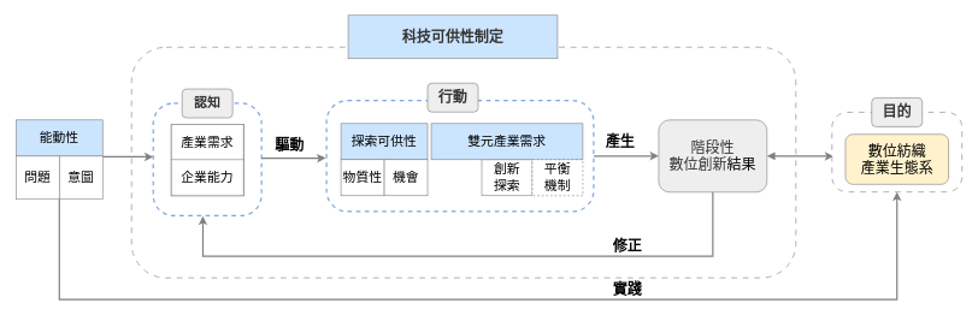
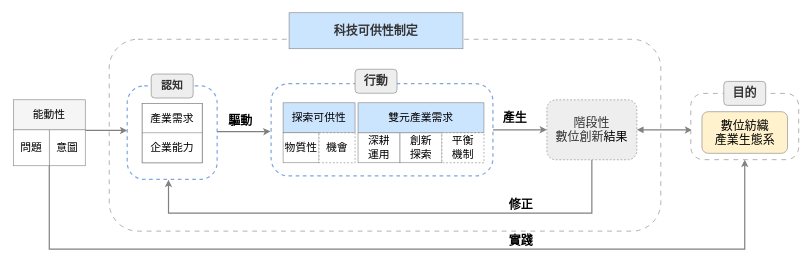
  <mxCell id="0" />
  <mxCell id="1" parent="0" />
  <mxCell id="2" value="" style="rounded=1;whiteSpace=wrap;html=1;movable=1;resizable=1;rotatable=1;deletable=1;editable=1;locked=0;connectable=1;strokeWidth=1;fontFamily=標楷體;fontSize=18;fontStyle=0;dashed=1;dashPattern=8 8;strokeColor=#808080;" parent="1" vertex="1"><mxGeometry x="181" y="65" width="920" height="320" as="geometry" /></mxCell>
  <mxCell id="3" value="&lt;font style=&quot;font-size: 20px;&quot; face=&quot;標楷體&quot;&gt;&lt;b style=&quot;&quot;&gt;驅&lt;/b&gt;&lt;/font&gt;&lt;b style=&quot;font-size: 20px; font-family: 標楷體; background-color: transparent; color: light-dark(rgb(0, 0, 0), rgb(255, 255, 255));&quot;&gt;動&lt;/b&gt;" style="text;html=1;align=center;verticalAlign=middle;whiteSpace=wrap;rounded=0;fontFamily=Helvetica;fontSize=12;fontColor=default;" parent="1" vertex="1"><mxGeometry x="373.003" y="185.535" width="54.375" height="30" as="geometry" /></mxCell>
  <mxCell id="4" value="&lt;font style=&quot;font-size: 20px;&quot; color=&quot;#333333&quot;&gt;&lt;b&gt;科技可供性制定&lt;/b&gt;&lt;/font&gt;" style="rounded=0;whiteSpace=wrap;html=1;strokeColor=#808080;fillColor=#cce5ff;fontFamily=標楷體;fontSize=18;fontStyle=0;align=center;verticalAlign=middle;fontColor=default;resizable=1;" parent="1" vertex="1"><mxGeometry x="481" y="20.81" width="290" height="60" as="geometry" /></mxCell>
  <mxCell id="5" value="&lt;font face=&quot;標楷體&quot;&gt;&lt;span style=&quot;font-size: 20px;&quot;&gt;&lt;b&gt;產生&lt;/b&gt;&lt;/span&gt;&lt;/font&gt;" style="text;html=1;align=center;verticalAlign=middle;whiteSpace=wrap;rounded=0;fontFamily=Helvetica;fontSize=12;fontColor=default;" parent="1" vertex="1"><mxGeometry x="831" y="180.535" width="54.375" height="30" as="geometry" /></mxCell>
  <mxCell id="6" style="edgeStyle=orthogonalEdgeStyle;rounded=0;orthogonalLoop=1;jettySize=auto;html=1;exitX=1;exitY=0.5;exitDx=0;exitDy=0;strokeWidth=2;strokeColor=#808080;entryX=-0.003;entryY=0.516;entryDx=0;entryDy=0;entryPerimeter=0;" parent="1" target="30" edge="1"><mxGeometry relative="1" as="geometry"><mxPoint x="361" y="221.035" as="sourcePoint" /><mxPoint x="461" y="220" as="targetPoint" /><Array as="points"><mxPoint x="361" y="219" /><mxPoint x="441" y="219" /></Array></mxGeometry></mxCell>
  <mxCell id="7" value="&lt;font face=&quot;標楷體&quot;&gt;&lt;span style=&quot;font-size: 20px;&quot;&gt;&lt;b&gt;修正&lt;/b&gt;&lt;/span&gt;&lt;/font&gt;" style="text;html=1;align=center;verticalAlign=middle;whiteSpace=wrap;rounded=0;fontFamily=Helvetica;fontSize=12;fontColor=default;" parent="1" vertex="1"><mxGeometry x="841" y="324.995" width="54.375" height="30" as="geometry" /></mxCell>
  <mxCell id="8" value="&lt;font face=&quot;標楷體&quot;&gt;&lt;span style=&quot;font-size: 20px;&quot;&gt;&lt;b&gt;實踐&lt;/b&gt;&lt;/span&gt;&lt;/font&gt;" style="text;html=1;align=center;verticalAlign=middle;whiteSpace=wrap;rounded=0;" parent="1" vertex="1"><mxGeometry x="841" y="384.995" width="54.375" height="30" as="geometry" /></mxCell>
  <mxCell id="9" style="edgeStyle=orthogonalEdgeStyle;rounded=0;orthogonalLoop=1;jettySize=auto;html=1;entryX=0.009;entryY=0.413;entryDx=0;entryDy=0;entryPerimeter=0;strokeColor=#808080;strokeWidth=2;align=center;verticalAlign=middle;fontFamily=Helvetica;fontSize=11;fontColor=default;labelBackgroundColor=default;endArrow=classic;startArrow=block;startFill=1;exitX=1;exitY=0.5;exitDx=0;exitDy=0;" parent="1" source="11" edge="1"><mxGeometry relative="1" as="geometry"><mxPoint x="1031" y="216" as="sourcePoint" /><mxPoint x="1153.11" y="216.323" as="targetPoint" /></mxGeometry></mxCell>
  <mxCell id="10" style="edgeStyle=orthogonalEdgeStyle;rounded=0;orthogonalLoop=1;jettySize=auto;html=1;exitX=0.5;exitY=1;exitDx=0;exitDy=0;entryX=0.459;entryY=1.004;entryDx=0;entryDy=0;entryPerimeter=0;strokeColor=#808080;strokeWidth=2;align=center;verticalAlign=middle;fontFamily=Helvetica;fontSize=11;fontColor=default;labelBackgroundColor=default;endArrow=classic;" parent="1" source="11" target="23" edge="1"><mxGeometry relative="1" as="geometry"><Array as="points"><mxPoint x="986" y="355" /><mxPoint x="280" y="355" /></Array></mxGeometry></mxCell>
- <mxCell id="11" value="&lt;div&gt;&lt;font style=&quot;font-size: 20px;&quot; color=&quot;#333333&quot;&gt;階段性&lt;/font&gt;&lt;/div&gt;&lt;div&gt;&lt;font style=&quot;font-size: 20px;&quot; color=&quot;#333333&quot;&gt;數位創新&lt;/font&gt;&lt;span style=&quot;font-size: 20px; background-color: transparent; color: light-dark(rgb(0, 0, 0), rgb(255, 255, 255));&quot;&gt;結果&lt;/span&gt;&lt;/div&gt;" style="rounded=1;whiteSpace=wrap;html=1;strokeColor=#808080;fillColor=#eeeeee;fontFamily=標楷體;fontSize=18;fontStyle=0;align=center;verticalAlign=middle;fontColor=default;" parent="1" vertex="1"><mxGeometry x="911" y="166" width="150" height="100" as="geometry" /></mxCell>
+ <mxCell id="11" value="&lt;div&gt;&lt;font style=&quot;font-size: 20px;&quot; color=&quot;#333333&quot;&gt;階段性&lt;/font&gt;&lt;/div&gt;&lt;div&gt;&lt;font style=&quot;font-size: 20px;&quot; color=&quot;#333333&quot;&gt;數位創新&lt;/font&gt;&lt;span style=&quot;font-size: 20px; background-color: transparent; color: light-dark(rgb(0, 0, 0), rgb(255, 255, 255));&quot;&gt;結果&lt;/span&gt;&lt;/div&gt;" style="rounded=1;whiteSpace=wrap;html=1;strokeColor=#808080;fillColor=#eeeeee;fontFamily=標楷體;fontSize=18;fontStyle=0;align=center;verticalAlign=middle;fontColor=default;dashed=1;" parent="1" vertex="1"><mxGeometry x="911" y="166" width="150" height="100" as="geometry" /></mxCell>
  <mxCell id="12" value="" style="group" parent="1" vertex="1" connectable="0"><mxGeometry x="1151" y="135.26" width="180" height="130.55" as="geometry" /></mxCell>
  <mxCell id="13" value="" style="rounded=1;whiteSpace=wrap;html=1;movable=1;resizable=1;rotatable=1;deletable=1;editable=1;locked=0;connectable=1;strokeWidth=1;dashed=1;dashPattern=8 8;fontFamily=標楷體;fontSize=18;fontStyle=0;arcSize=19;strokeColor=#808080;" parent="12" vertex="1"><mxGeometry y="20.01" width="180" height="110.54" as="geometry" /></mxCell>
  <mxCell id="14" value="&lt;font style=&quot;font-size: 20px;&quot;&gt;數位紡織&lt;/font&gt;&lt;div&gt;&lt;font style=&quot;font-size: 20px;&quot;&gt;產業生態系&lt;/font&gt;&lt;/div&gt;" style="rounded=1;whiteSpace=wrap;html=1;fontSize=18;fontFamily=標楷體;movable=1;resizable=1;rotatable=1;deletable=1;editable=1;locked=0;connectable=1;fontStyle=0;fillColor=#fff2cc;strokeColor=#808080;" parent="12" vertex="1"><mxGeometry x="18.61" y="50.55" width="142.78" height="69.45" as="geometry" /></mxCell>
  <mxCell id="15" value="&lt;font color=&quot;#333333&quot; style=&quot;font-size: 20px;&quot;&gt;&lt;span style=&quot;&quot;&gt;&lt;b&gt;目的&lt;/b&gt;&lt;/span&gt;&lt;/font&gt;" style="rounded=1;whiteSpace=wrap;html=1;strokeColor=#808080;fillColor=#eeeeee;fontFamily=標楷體;fontSize=18;fontStyle=0;align=center;verticalAlign=middle;fontColor=default;" parent="12" vertex="1"><mxGeometry x="55" width="70" height="40" as="geometry" /></mxCell>
  <mxCell id="16" style="edgeStyle=orthogonalEdgeStyle;rounded=0;orthogonalLoop=1;jettySize=auto;html=1;strokeColor=#808080;strokeWidth=2;align=center;verticalAlign=middle;fontFamily=Helvetica;fontSize=11;fontColor=default;labelBackgroundColor=default;endArrow=classic;" parent="1" source="18" target="23" edge="1"><mxGeometry relative="1" as="geometry"><Array as="points"><mxPoint x="161" y="217" /><mxPoint x="161" y="217" /></Array></mxGeometry></mxCell>
  <mxCell id="17" style="edgeStyle=orthogonalEdgeStyle;rounded=0;orthogonalLoop=1;jettySize=auto;html=1;exitX=0.5;exitY=1;exitDx=0;exitDy=0;entryX=0.5;entryY=1;entryDx=0;entryDy=0;strokeColor=#808080;strokeWidth=2;align=center;verticalAlign=middle;fontFamily=Helvetica;fontSize=11;fontColor=default;labelBackgroundColor=default;endArrow=classic;" parent="1" source="18" target="13" edge="1"><mxGeometry relative="1" as="geometry"><mxPoint x="81" y="415" as="targetPoint" /><Array as="points"><mxPoint x="81" y="415" /><mxPoint x="1241" y="415" /></Array></mxGeometry></mxCell>
  <mxCell id="18" value="" style="group;movable=1;resizable=1;rotatable=1;deletable=1;editable=1;locked=0;connectable=1;" parent="1" vertex="1" connectable="0"><mxGeometry x="20.998" y="165.97" width="120.003" height="110" as="geometry" /></mxCell>
  <mxCell id="19" value="問題" style="rounded=0;whiteSpace=wrap;html=1;movable=1;resizable=1;rotatable=1;deletable=1;editable=1;locked=0;connectable=1;fontFamily=標楷體;fontSize=18;fontStyle=0;strokeColor=#808080;" parent="18" vertex="1"><mxGeometry y="50" width="60" height="60" as="geometry" /></mxCell>
  <mxCell id="20" value="意圖" style="rounded=0;whiteSpace=wrap;html=1;movable=1;resizable=1;rotatable=1;deletable=1;editable=1;locked=0;connectable=1;fontFamily=標楷體;fontSize=18;fontStyle=0;strokeColor=#808080;align=center;verticalAlign=middle;fontColor=default;fillColor=default;" parent="18" vertex="1"><mxGeometry x="60" y="50" width="60" height="60" as="geometry" /></mxCell>
- <mxCell id="21" value="能動性" style="rounded=0;whiteSpace=wrap;html=1;movable=1;resizable=1;rotatable=1;deletable=1;editable=1;locked=0;connectable=1;fontFamily=標楷體;fontSize=18;fontStyle=0;fillColor=#cce5ff;strokeColor=#808080;align=center;verticalAlign=middle;fontColor=default;" parent="18" vertex="1"><mxGeometry x="0.003" width="120" height="50" as="geometry" /></mxCell>
+ <mxCell id="21" value="能動性" style="rounded=0;whiteSpace=wrap;html=1;movable=1;resizable=1;rotatable=1;deletable=1;editable=1;locked=0;connectable=1;fontFamily=標楷體;fontSize=18;fontStyle=0;fillColor=#f5f5f5;strokeColor=#808080;align=center;verticalAlign=middle;fontColor=default;" parent="18" vertex="1"><mxGeometry x="0.003" width="120" height="50" as="geometry" /></mxCell>
  <mxCell id="22" value="" style="group" parent="1" vertex="1" connectable="0"><mxGeometry x="211" y="123" width="150" height="175.81" as="geometry" /></mxCell>
  <mxCell id="23" value="" style="rounded=1;whiteSpace=wrap;html=1;movable=1;resizable=1;rotatable=1;deletable=1;editable=1;locked=0;connectable=1;strokeWidth=2;dashed=1;fontFamily=標楷體;fontSize=18;fontStyle=0;strokeColor=#7EA6E0;align=center;verticalAlign=middle;arcSize=19;fontColor=default;fillColor=default;" parent="22" vertex="1"><mxGeometry y="19.74" width="150" height="156.07" as="geometry" /></mxCell>
  <mxCell id="24" value="&lt;font color=&quot;#333333&quot;&gt;&lt;span&gt;&lt;b&gt;認知&lt;/b&gt;&lt;/span&gt;&lt;/font&gt;" style="rounded=1;whiteSpace=wrap;html=1;strokeColor=#808080;fillColor=#eeeeee;fontFamily=標楷體;fontSize=18;fontStyle=0" parent="22" vertex="1"><mxGeometry x="40" width="70" height="40" as="geometry" /></mxCell>
  <mxCell id="25" value="" style="group;rounded=0;strokeColor=#808080;align=center;verticalAlign=middle;fontFamily=標楷體;fontSize=18;fontColor=default;fontStyle=0;resizable=1;fillColor=default;" parent="22" vertex="1" connectable="0"><mxGeometry x="25" y="49.02" width="100" height="99.03" as="geometry" /></mxCell>
  <mxCell id="26" value="" style="group;rounded=0;strokeColor=#808080;align=center;verticalAlign=middle;fontFamily=標楷體;fontSize=18;fontColor=default;fontStyle=0;resizable=1;fillColor=default;" parent="25" vertex="1" connectable="0"><mxGeometry width="100" height="99.03" as="geometry" /></mxCell>
  <mxCell id="27" value="產業需求" style="rounded=0;whiteSpace=wrap;html=1;movable=1;resizable=1;rotatable=1;deletable=1;editable=1;locked=0;connectable=1;fontFamily=標楷體;fontSize=18;fontStyle=0;strokeColor=#808080;align=center;verticalAlign=middle;fontColor=default;fillColor=default;" parent="26" vertex="1"><mxGeometry width="100" height="50" as="geometry" /></mxCell>
  <mxCell id="28" value="企業能力" style="rounded=0;whiteSpace=wrap;html=1;movable=1;resizable=1;rotatable=1;deletable=1;editable=1;locked=0;connectable=1;fontFamily=標楷體;fontSize=18;fontStyle=0;fillColor=default;strokeColor=#808080;align=center;verticalAlign=middle;fontColor=default;" parent="26" vertex="1"><mxGeometry y="49.03" width="100" height="50" as="geometry" /></mxCell>
  <mxCell id="29" style="edgeStyle=orthogonalEdgeStyle;rounded=0;orthogonalLoop=1;jettySize=auto;html=1;exitX=1;exitY=0.5;exitDx=0;exitDy=0;strokeColor=#808080;strokeWidth=2;align=center;verticalAlign=middle;fontFamily=Helvetica;fontSize=11;fontColor=default;labelBackgroundColor=default;endArrow=classic;" parent="1" source="30" target="11" edge="1"><mxGeometry relative="1" as="geometry" /></mxCell>
  <mxCell id="30" value="" style="rounded=1;whiteSpace=wrap;html=1;movable=1;resizable=1;rotatable=1;deletable=1;editable=1;locked=0;connectable=1;strokeWidth=2;dashed=1;fontFamily=標楷體;fontSize=18;fontStyle=0;arcSize=19;strokeColor=#7EA6E0;" parent="1" vertex="1"><mxGeometry x="451" y="139" width="370" height="154" as="geometry" /></mxCell>
  <mxCell id="31" value="&lt;span style=&quot;color: light-dark(rgb(51, 51, 51), rgb(193, 193, 193)); background-color: transparent;&quot;&gt;&lt;b&gt;&lt;font style=&quot;font-size: 20px;&quot;&gt;行動&lt;/font&gt;&lt;/b&gt;&lt;/span&gt;" style="rounded=1;whiteSpace=wrap;html=1;strokeColor=#808080;fillColor=#eeeeee;fontFamily=標楷體;fontSize=18;fontStyle=0" parent="1" vertex="1"><mxGeometry x="591" y="115" width="70" height="40" as="geometry" /></mxCell>
  <mxCell id="32" value="" style="group" parent="1" vertex="1" connectable="0"><mxGeometry x="471" y="170.97" width="120" height="100" as="geometry" /></mxCell>
  <mxCell id="33" value="探索&lt;span style=&quot;background-color: transparent; color: light-dark(rgb(0, 0, 0), rgb(255, 255, 255));&quot;&gt;可供性&lt;/span&gt;" style="rounded=0;whiteSpace=wrap;html=1;movable=1;resizable=1;rotatable=1;deletable=1;editable=1;locked=0;connectable=1;fontFamily=標楷體;fontSize=18;fontStyle=0;align=center;verticalAlign=middle;strokeColor=#808080;fontColor=default;fillColor=#cce5ff;" parent="32" vertex="1"><mxGeometry width="120" height="50" as="geometry" /></mxCell>
  <mxCell id="34" value="物質性" style="rounded=0;whiteSpace=wrap;html=1;movable=1;resizable=1;rotatable=1;deletable=1;editable=1;locked=0;connectable=1;fontFamily=標楷體;fontSize=18;fontStyle=0;align=center;verticalAlign=middle;strokeColor=#808080;fontColor=default;fillColor=default;" parent="32" vertex="1"><mxGeometry y="50" width="60" height="50" as="geometry" /></mxCell>
- <mxCell id="35" value="機會" style="rounded=0;whiteSpace=wrap;html=1;movable=1;resizable=1;rotatable=1;deletable=1;editable=1;locked=0;connectable=1;fontFamily=標楷體;fontSize=18;fontStyle=0;align=center;verticalAlign=middle;strokeColor=#808080;fontColor=default;fillColor=default;" parent="32" vertex="1"><mxGeometry x="60" y="50" width="60" height="50" as="geometry" /></mxCell>
+ <mxCell id="35" value="機會" style="rounded=0;whiteSpace=wrap;html=1;movable=1;resizable=1;rotatable=1;deletable=1;editable=1;locked=0;connectable=1;fontFamily=標楷體;fontSize=18;fontStyle=0;align=center;verticalAlign=middle;strokeColor=#808080;fontColor=default;fillColor=default;dashed=1;" parent="32" vertex="1"><mxGeometry x="60" y="50" width="60" height="50" as="geometry" /></mxCell>
  <mxCell id="36" value="" style="group" parent="1" vertex="1" connectable="0"><mxGeometry x="596" y="170.97" width="210.0" height="100" as="geometry" /></mxCell>
+ <mxCell id="37" value="深耕&lt;br&gt;&lt;div&gt;&lt;span style=&quot;background-color: transparent; color: light-dark(rgb(0, 0, 0), rgb(255, 255, 255));&quot;&gt;運用&lt;/span&gt;&lt;/div&gt;" style="rounded=0;whiteSpace=wrap;html=1;movable=1;resizable=1;rotatable=1;deletable=1;editable=1;locked=0;connectable=1;fontFamily=標楷體;fontSize=18;fontStyle=0;strokeColor=#808080;align=center;verticalAlign=middle;fontColor=default;fillColor=default;" parent="36" vertex="1"><mxGeometry y="50" width="70" height="50" as="geometry" /></mxCell>
  <mxCell id="38" value="&lt;div&gt;&lt;span style=&quot;background-color: transparent; color: light-dark(rgb(0, 0, 0), rgb(255, 255, 255));&quot;&gt;創新&lt;/span&gt;&lt;/div&gt;&lt;div&gt;探索&lt;/div&gt;" style="rounded=0;whiteSpace=wrap;html=1;movable=1;resizable=1;rotatable=1;deletable=1;editable=1;locked=0;connectable=1;fontFamily=標楷體;fontSize=18;fontStyle=0;strokeColor=#808080;align=center;verticalAlign=middle;fontColor=default;fillColor=default;" parent="36" vertex="1"><mxGeometry x="70.0" y="50" width="70" height="50" as="geometry" /></mxCell>
  <mxCell id="39" value="雙元&lt;span style=&quot;background-color: transparent; color: light-dark(rgb(0, 0, 0), rgb(255, 255, 255));&quot;&gt;產業需求&lt;/span&gt;" style="rounded=0;whiteSpace=wrap;html=1;fontSize=18;fontFamily=標楷體;movable=1;resizable=1;rotatable=1;deletable=1;editable=1;locked=0;connectable=1;fillColor=#cce5ff;strokeColor=#808080;fontStyle=0;align=center;verticalAlign=middle;fontColor=default;" parent="36" vertex="1"><mxGeometry width="210" height="50" as="geometry" /></mxCell>
  <mxCell id="40" value="平衡&lt;div&gt;機制&lt;/div&gt;" style="rounded=0;whiteSpace=wrap;html=1;movable=1;resizable=1;rotatable=1;deletable=1;editable=1;locked=0;connectable=1;fontFamily=標楷體;fontSize=18;fontStyle=0;strokeColor=#808080;align=center;verticalAlign=middle;fontColor=default;fillColor=default;dashed=1;" parent="36" vertex="1"><mxGeometry x="140.0" y="50" width="70" height="50" as="geometry" /></mxCell>
